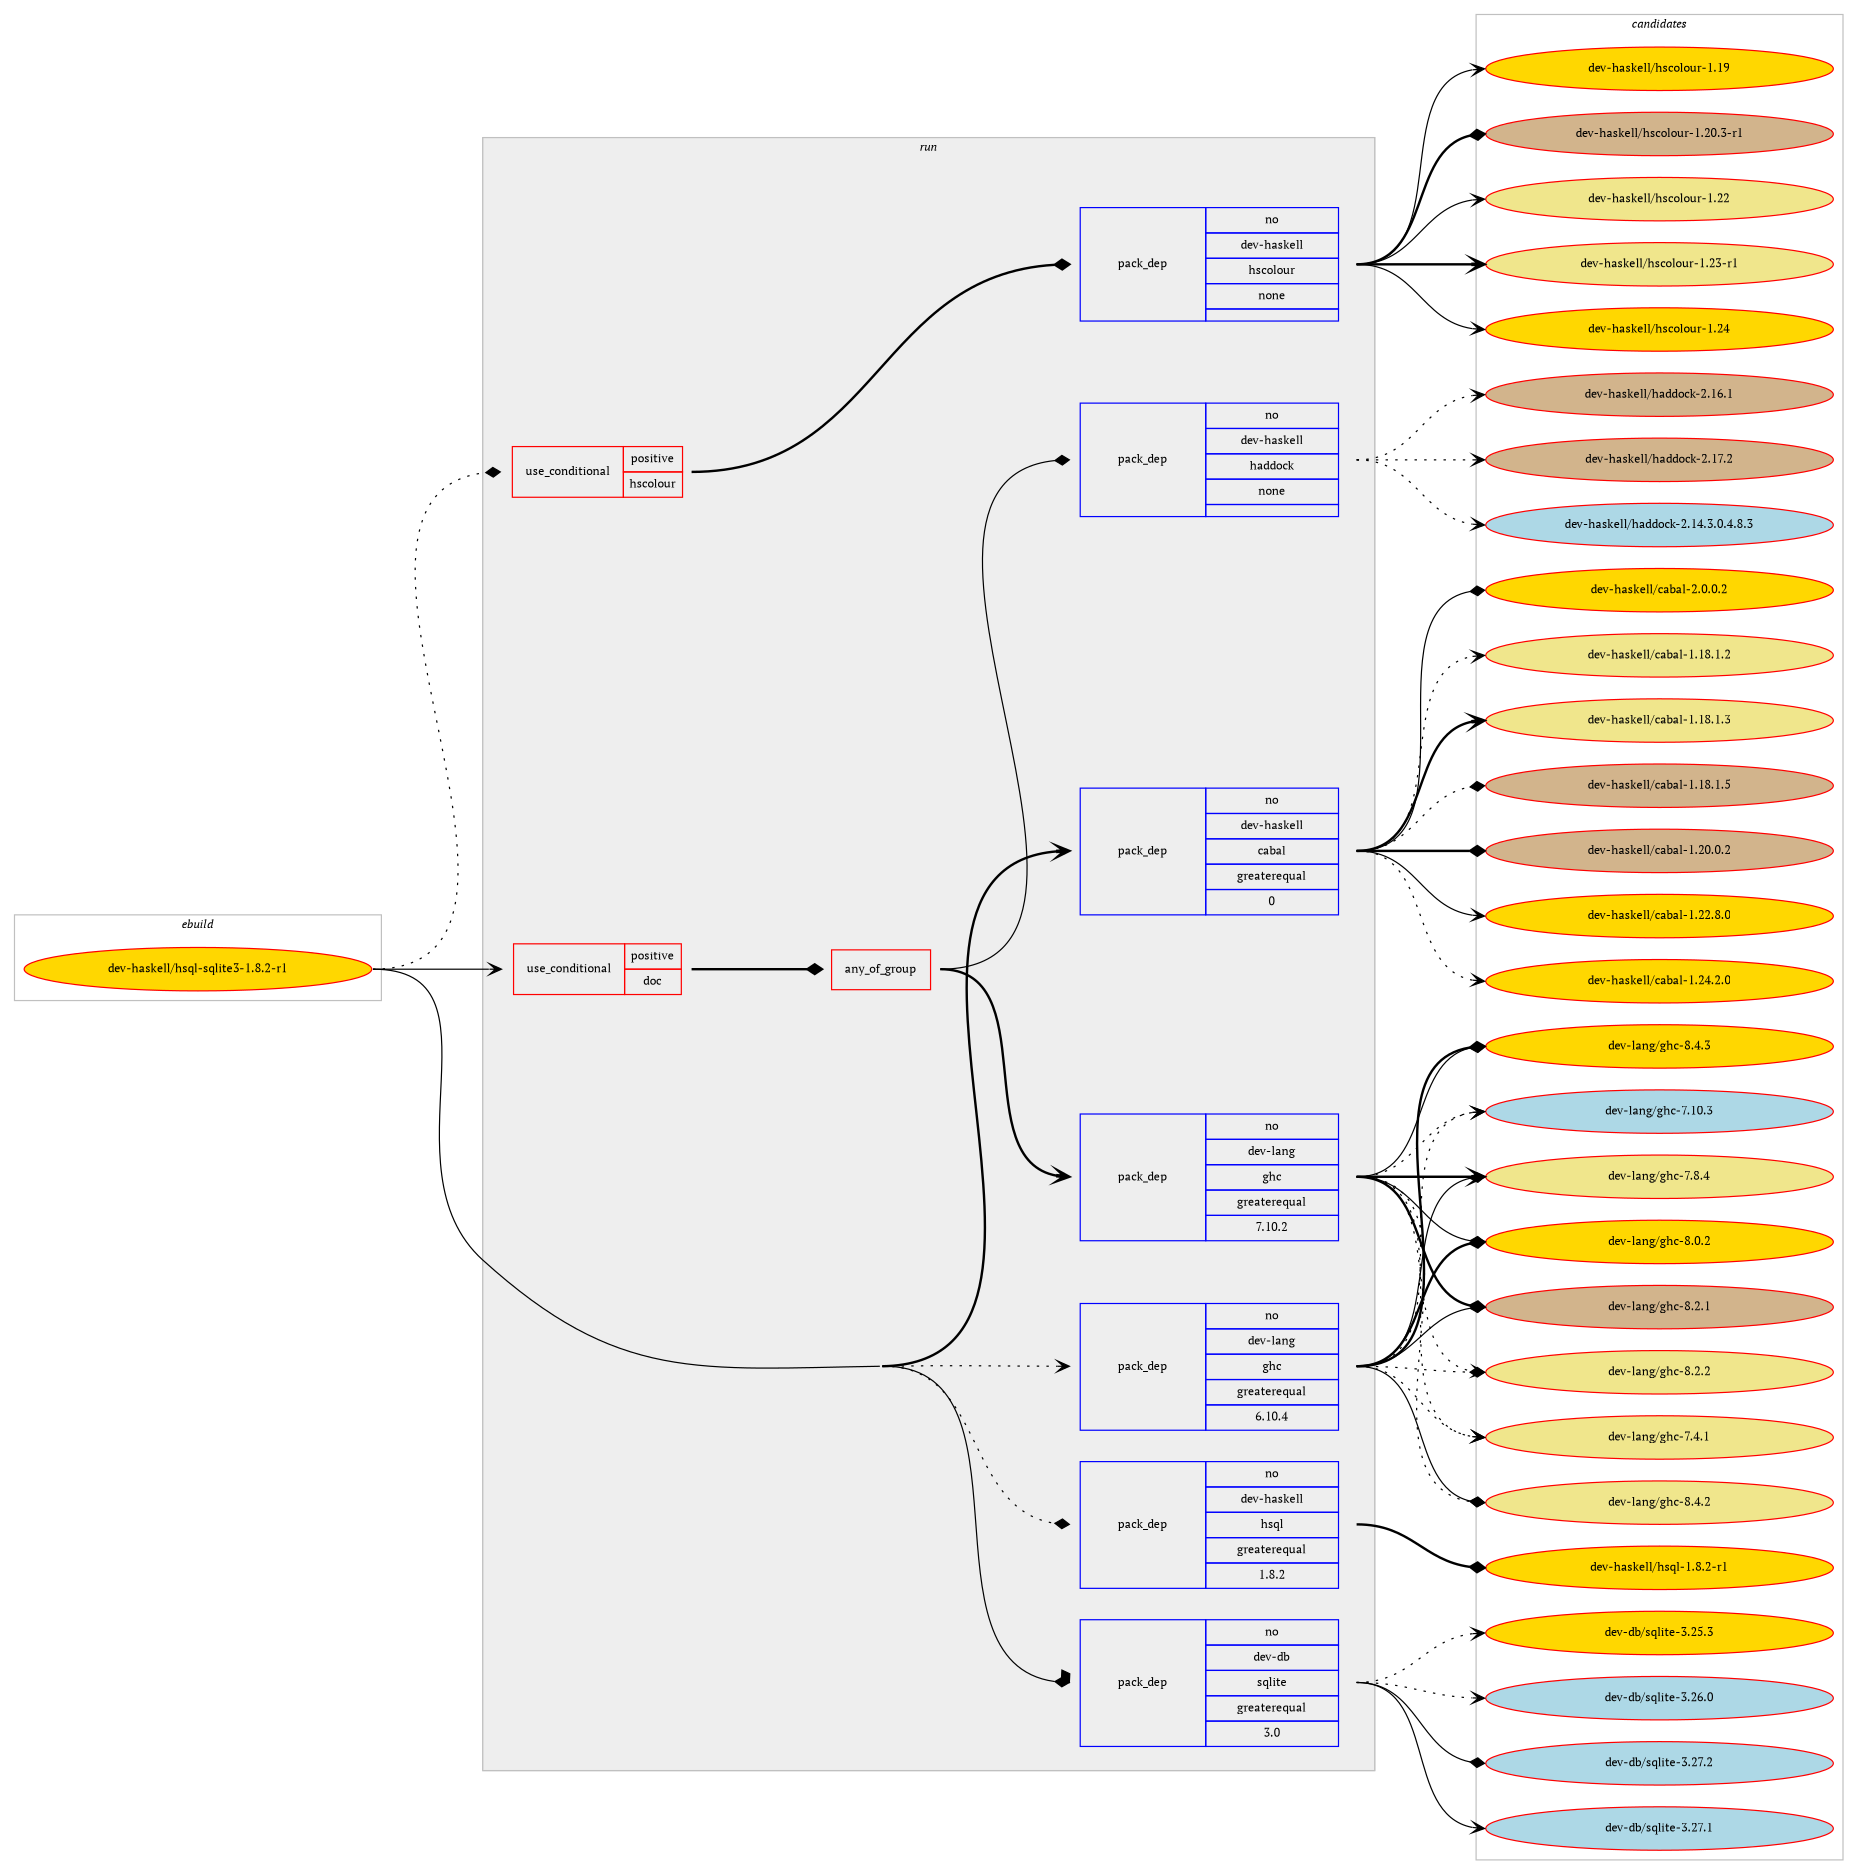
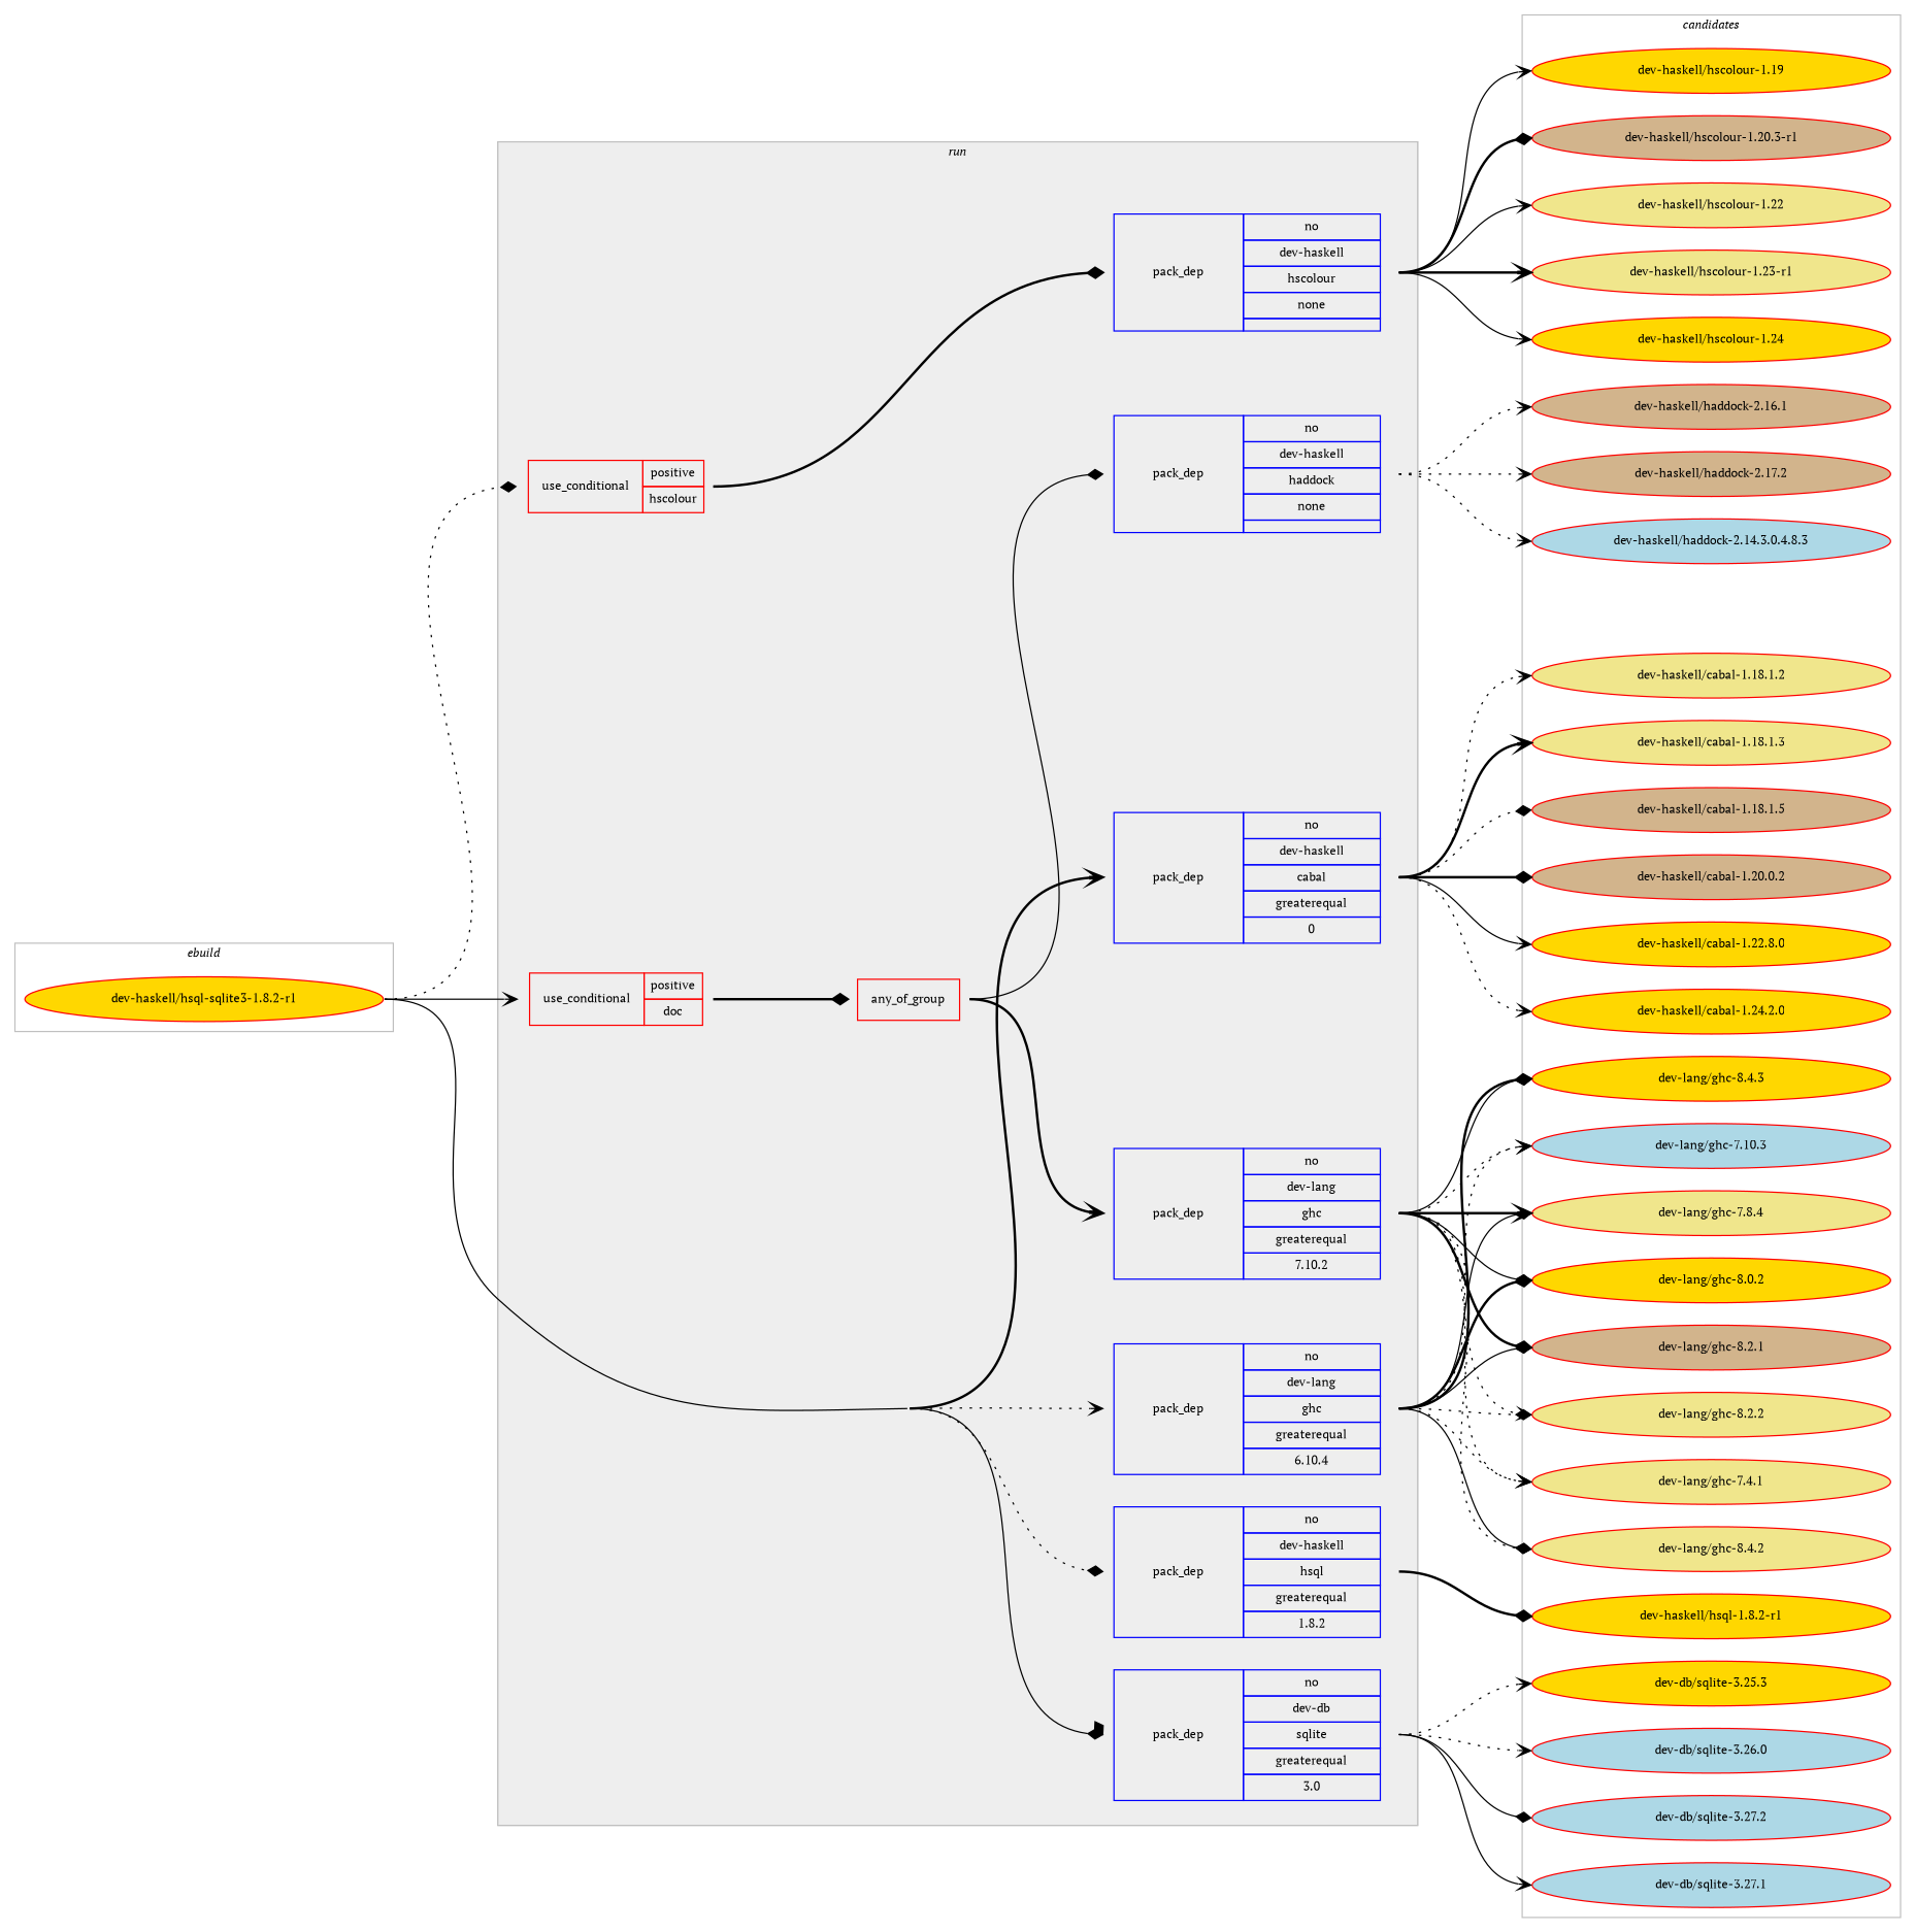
  digraph {
    compound=true
    concentrate=true
    fontname="PT Serif"
    fontsize=10
    newrank=true
    rankdir=LR
    ranksep=1.5
    node [color=red fontname="PT Serif" fontsize=10 style=filled]
    edge [arrowhead=vee fontname="PT Serif" headport=w style=dotted tailport=e weight=100]
    n1 [fillcolor=gold label="dev-haskell/hsql-sqlite3-1.8.2-r1" width=4]
    n2 [color=blue label=<<TABLE BORDER="0" CELLBORDER="1" CELLSPACING="0" CELLPADDING="4" WIDTH="220"><TR><TD ROWSPAN="6" CELLPADDING="30">pack_dep</TD></TR><TR><TD WIDTH="110">no</TD></TR><TR><TD>dev-haskell</TD></TR><TR><TD>haddock</TD></TR><TR><TD>none</TD></TR><TR><TD></TD></TR></TABLE>> shape=none style=""]
    n3 [color=blue label=<<TABLE BORDER="0" CELLBORDER="1" CELLSPACING="0" CELLPADDING="4" WIDTH="220"><TR><TD ROWSPAN="6" CELLPADDING="30">pack_dep</TD></TR><TR><TD WIDTH="110">no</TD></TR><TR><TD>dev-lang</TD></TR><TR><TD>ghc</TD></TR><TR><TD>greaterequal</TD></TR><TR><TD>7.10.2</TD></TR></TABLE>> shape=none style=""]
    n4 [label=<<TABLE BORDER="0" CELLBORDER="1" CELLSPACING="0" CELLPADDING="4"><TR><TD CELLPADDING="10">any_of_group</TD></TR></TABLE>> shape=none style=""]
    n5 [label=<<TABLE BORDER="0" CELLBORDER="1" CELLSPACING="0" CELLPADDING="4"><TR><TD ROWSPAN="3" CELLPADDING="10">use_conditional</TD></TR><TR><TD>positive</TD></TR><TR><TD>doc</TD></TR></TABLE>> shape=none style=""]
    n6 [color=blue label=<<TABLE BORDER="0" CELLBORDER="1" CELLSPACING="0" CELLPADDING="4" WIDTH="220"><TR><TD ROWSPAN="6" CELLPADDING="30">pack_dep</TD></TR><TR><TD WIDTH="110">no</TD></TR><TR><TD>dev-haskell</TD></TR><TR><TD>hscolour</TD></TR><TR><TD>none</TD></TR><TR><TD></TD></TR></TABLE>> shape=none style=""]
    n7 [label=<<TABLE BORDER="0" CELLBORDER="1" CELLSPACING="0" CELLPADDING="4"><TR><TD ROWSPAN="3" CELLPADDING="10">use_conditional</TD></TR><TR><TD>positive</TD></TR><TR><TD>hscolour</TD></TR></TABLE>> shape=none style=""]
    n8 [color=blue label=<<TABLE BORDER="0" CELLBORDER="1" CELLSPACING="0" CELLPADDING="4" WIDTH="220"><TR><TD ROWSPAN="6" CELLPADDING="30">pack_dep</TD></TR><TR><TD WIDTH="110">no</TD></TR><TR><TD>dev-haskell</TD></TR><TR><TD>cabal</TD></TR><TR><TD>greaterequal</TD></TR><TR><TD>0</TD></TR></TABLE>> shape=none style=""]
    n9 [color=blue label=<<TABLE BORDER="0" CELLBORDER="1" CELLSPACING="0" CELLPADDING="4" WIDTH="220"><TR><TD ROWSPAN="6" CELLPADDING="30">pack_dep</TD></TR><TR><TD WIDTH="110">no</TD></TR><TR><TD>dev-db</TD></TR><TR><TD>sqlite</TD></TR><TR><TD>greaterequal</TD></TR><TR><TD>3.0</TD></TR></TABLE>> shape=none style=""]
    n10 [color=blue label=<<TABLE BORDER="0" CELLBORDER="1" CELLSPACING="0" CELLPADDING="4" WIDTH="220"><TR><TD ROWSPAN="6" CELLPADDING="30">pack_dep</TD></TR><TR><TD WIDTH="110">no</TD></TR><TR><TD>dev-haskell</TD></TR><TR><TD>hsql</TD></TR><TR><TD>greaterequal</TD></TR><TR><TD>1.8.2</TD></TR></TABLE>> shape=none style=""]
    n11 [color=blue label=<<TABLE BORDER="0" CELLBORDER="1" CELLSPACING="0" CELLPADDING="4" WIDTH="220"><TR><TD ROWSPAN="6" CELLPADDING="30">pack_dep</TD></TR><TR><TD WIDTH="110">no</TD></TR><TR><TD>dev-lang</TD></TR><TR><TD>ghc</TD></TR><TR><TD>greaterequal</TD></TR><TR><TD>6.10.4</TD></TR></TABLE>> shape=none style=""]
    n12 [fillcolor=lightblue label="dev-haskell/haddock-2.14.3.0.4.8.3" width=4]
    n13 [fillcolor=tan label="dev-haskell/haddock-2.16.1" width=4]
    n14 [fillcolor=tan label="dev-haskell/haddock-2.17.2" width=4]
    n15 [fillcolor=lightblue label="dev-lang/ghc-7.10.3" width=4]
    n16 [fillcolor=khaki label="dev-lang/ghc-7.8.4" width=4]
    n17 [fillcolor=gold label="dev-lang/ghc-8.0.2" width=4]
    n18 [fillcolor=tan label="dev-lang/ghc-8.2.1" width=4]
    n19 [fillcolor=khaki label="dev-lang/ghc-8.2.2" width=4]
    n20 [fillcolor=khaki label="dev-lang/ghc-7.4.1" width=4]
    n21 [fillcolor=khaki label="dev-lang/ghc-8.4.2" width=4]
    n22 [fillcolor=gold label="dev-lang/ghc-8.4.3" width=4]
    n23 [fillcolor=gold label="dev-haskell/hscolour-1.19" width=4]
    n24 [fillcolor=tan label="dev-haskell/hscolour-1.20.3-r1" width=4]
    n25 [fillcolor=khaki label="dev-haskell/hscolour-1.22" width=4]
    n26 [fillcolor=khaki label="dev-haskell/hscolour-1.23-r1" width=4]
    n27 [fillcolor=gold label="dev-haskell/hscolour-1.24" width=4]
    n28 [fillcolor=khaki label="dev-haskell/cabal-1.18.1.2" width=4]
    n29 [fillcolor=khaki label="dev-haskell/cabal-1.18.1.3" width=4]
    n30 [fillcolor=tan label="dev-haskell/cabal-1.18.1.5" width=4]
    n31 [fillcolor=tan label="dev-haskell/cabal-1.20.0.2" width=4]
    n32 [fillcolor=gold label="dev-haskell/cabal-1.22.8.0" width=4]
    n33 [fillcolor=gold label="dev-haskell/cabal-1.24.2.0" width=4]
-   n34 [fillcolor=gold label="dev-haskell/cabal-2.0.0.2" width=4]
    n35 [fillcolor=gold label="dev-db/sqlite-3.25.3" width=4]
    n36 [fillcolor=lightblue label="dev-db/sqlite-3.26.0" width=4]
    n37 [fillcolor=lightblue label="dev-db/sqlite-3.27.1" width=4]
    n38 [fillcolor=lightblue label="dev-db/sqlite-3.27.2" width=4]
    n39 [fillcolor=gold label="dev-haskell/hsql-1.8.2-r1" width=4]
    subgraph cluster_1 {
      color=gray
      label=<<i>ebuild</i>>
      rank=same
      n1
    }
    subgraph cluster_2 {
      color=gray
      label=<<i>dependencies</i>>
      subgraph cluster_3 {
        color=gray
        fillcolor="#eeeeee"
        label=<<i>compile</i>>
        style=filled
        subgraph sub_4 {
          color=gray
          fillcolor="#eeeeee"
          label=<<i>compile</i>>
          style=filled
          n5
          subgraph sub_5 {
            color=gray
            fillcolor="#eeeeee"
            label=<<i>compile</i>>
            style=filled
            n4
            subgraph sub_6 {
              color=gray
              fillcolor="#eeeeee"
              label=<<i>compile</i>>
              style=filled
              n2
            }
            subgraph sub_7 {
              color=gray
              fillcolor="#eeeeee"
              label=<<i>compile</i>>
              style=filled
              n3
            }
          }
        }
        subgraph sub_8 {
          color=gray
          fillcolor="#eeeeee"
          label=<<i>compile</i>>
          style=filled
          n7
          subgraph sub_9 {
            color=gray
            fillcolor="#eeeeee"
            label=<<i>compile</i>>
            style=filled
            n6
          }
        }
        subgraph sub_10 {
          color=gray
          fillcolor="#eeeeee"
          label=<<i>compile</i>>
          style=filled
          n8
        }
      }
      subgraph cluster_11 {
        color=gray
        fillcolor="#eeeeee"
        label=<<i>compile and run</i>>
        style=filled
        subgraph sub_12 {
          color=gray
          fillcolor="#eeeeee"
          label=<<i>compile and run</i>>
          style=filled
          n9
        }
        subgraph sub_13 {
          color=gray
          fillcolor="#eeeeee"
          label=<<i>compile and run</i>>
          style=filled
          n10
        }
        subgraph sub_14 {
          color=gray
          fillcolor="#eeeeee"
          label=<<i>compile and run</i>>
          style=filled
          n11
        }
      }
      subgraph cluster_15 {
        color=gray
        fillcolor="#eeeeee"
        label=<<i>run</i>>
        style=filled
      }
    }
    subgraph cluster_16 {
      color=gray
      label=<<i>candidates</i>>
      rank=same
      subgraph sub_17 {
        color=black
        label=<<i>candidates</i>>
        nodesep=1
        rank=same
        n12
        n13
        n14
      }
      subgraph sub_18 {
        color=black
        label=<<i>candidates</i>>
        nodesep=1
        rank=same
        n15
        n16
        n17
        n18
        n19
        n20
        n21
        n22
      }
      subgraph sub_19 {
        color=black
        label=<<i>candidates</i>>
        nodesep=1
        rank=same
        n23
        n24
        n25
        n26
        n27
      }
      subgraph sub_20 {
        color=black
        label=<<i>candidates</i>>
        nodesep=1
        rank=same
        n28
        n29
        n30
        n31
        n32
        n33
-       n34
      }
      subgraph sub_21 {
        color=black
        label=<<i>candidates</i>>
        nodesep=1
        rank=same
        n35
        n36
        n37
        n38
      }
      subgraph sub_22 {
        color=black
        label=<<i>candidates</i>>
        nodesep=1
        rank=same
        n39
      }
      subgraph sub_23 {
        color=black
        label=<<i>candidates</i>>
        nodesep=1
        rank=same
        n15
        n16
        n17
        n18
        n19
        n20
        n21
        n22
      }
    }
    n1 -> n5 [style=solid weight=20]
    n1 -> n7 [arrowhead=diamond weight=20]
    n1 -> n8 [style=bold weight=20]
    n1 -> n9 [arrowhead=diamond style=solid weight=20]
    n1 -> n10 [arrowhead=diamond weight=20]
    n1 -> n11 [weight=20]
    n2 -> n12
    n2 -> n13
    n2 -> n14
    n3 -> n15
    n3 -> n16 [style=bold]
    n3 -> n17 [arrowhead=diamond style=solid]
    n3 -> n18 [arrowhead=diamond style=bold]
    n3 -> n19
    n3 -> n20
    n3 -> n21 [arrowhead=diamond]
    n3 -> n22 [arrowhead=diamond style=solid]
    n4 -> n2 [arrowhead=diamond style=solid weight=20]
    n4 -> n3 [style=bold weight=20]
    n5 -> n4 [arrowhead=diamond style=bold weight=20]
    n6 -> n23 [style=solid]
    n6 -> n24 [arrowhead=diamond style=bold]
    n6 -> n25 [style=solid]
    n6 -> n26 [style=bold]
    n6 -> n27 [style=solid]
    n7 -> n6 [arrowhead=diamond style=bold weight=20]
    n8 -> n28
    n8 -> n29 [style=bold]
    n8 -> n30 [arrowhead=diamond]
    n8 -> n31 [arrowhead=diamond style=bold]
    n8 -> n32 [style=solid]
    n8 -> n33
-   n8 -> n34 [arrowhead=diamond style=solid]
    n9 -> n35
    n9 -> n36
    n9 -> n37 [style=solid]
    n9 -> n38 [arrowhead=diamond style=solid]
    n10 -> n39 [arrowhead=diamond style=bold]
    n11 -> n15
    n11 -> n16 [arrowhead=diamond style=solid]
    n11 -> n17 [arrowhead=diamond style=bold]
    n11 -> n18 [arrowhead=diamond style=solid]
    n11 -> n19 [arrowhead=diamond]
    n11 -> n20
    n11 -> n21 [arrowhead=diamond style=solid]
    n11 -> n22 [arrowhead=diamond style=bold]
  }
